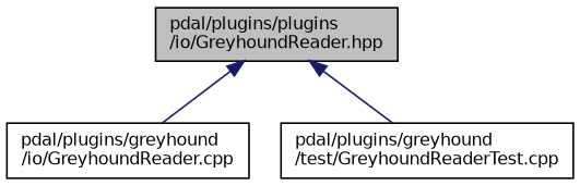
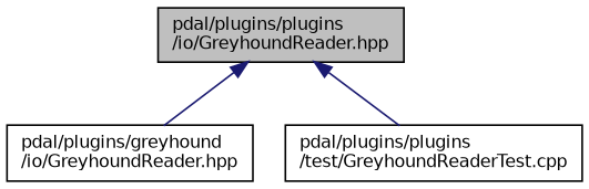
  digraph {
    node [color=black fillcolor=white fontname=Helvetica fontsize=10 shape=record style=filled]
    edge [color=midnightblue dir=back fontname=Helvetica fontsize=10 labelfontname=Helvetica labelfontsize=10 style=solid]
    n1 [fillcolor=grey75 fontcolor=black height=0.2 label="pdal/plugins/plugins\l/io/GreyhoundReader.hpp" width=0.4]
-   n2 [height=0.2 label="pdal/plugins/greyhound\l/io/GreyhoundReader.cpp" width=0.4]
-   n3 [height=0.2 label="pdal/plugins/greyhound\l/test/GreyhoundReaderTest.cpp" width=0.4]
+   n2 [height=0.2 label="pdal/plugins/greyhound\l/io/GreyhoundReader.hpp" width=0.4]
+   n3 [height=0.2 label="pdal/plugins/plugins\l/test/GreyhoundReaderTest.cpp" width=0.4]
    n1 -> n2
    n1 -> n3
  }
